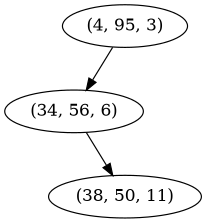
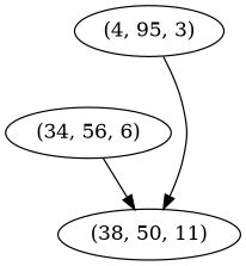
  digraph {
    n1 [label="(34, 56, 6)"]
    "(4, 95, 3)"
    "(38, 50, 11)"
    n1 -> "(38, 50, 11)"
-   "(4, 95, 3)" -> n1
+   "(4, 95, 3)" -> "(38, 50, 11)"
  }
